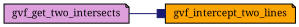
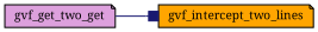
  digraph {
    rankdir=LR
    fontname="Noto Serif"
    node [color=black fontname="Noto Serif" fontsize=10 shape=note style=filled]
-   n1 [fillcolor=plum fontcolor=black height=0.2 label=gvf_get_two_intersects width=0.4]
+   n1 [fillcolor=plum fontcolor=black height=0.2 label=gvf_get_two_get width=0.4]
    n2 [fillcolor=orange height=0.2 label=gvf_intercept_two_lines width=0.4]
    n1 -> n2 [color=midnightblue fontname="Noto Serif" fontsize=10 labelfontname=FreeSans labelfontsize=10 style=solid arrowhead=box]
  }
